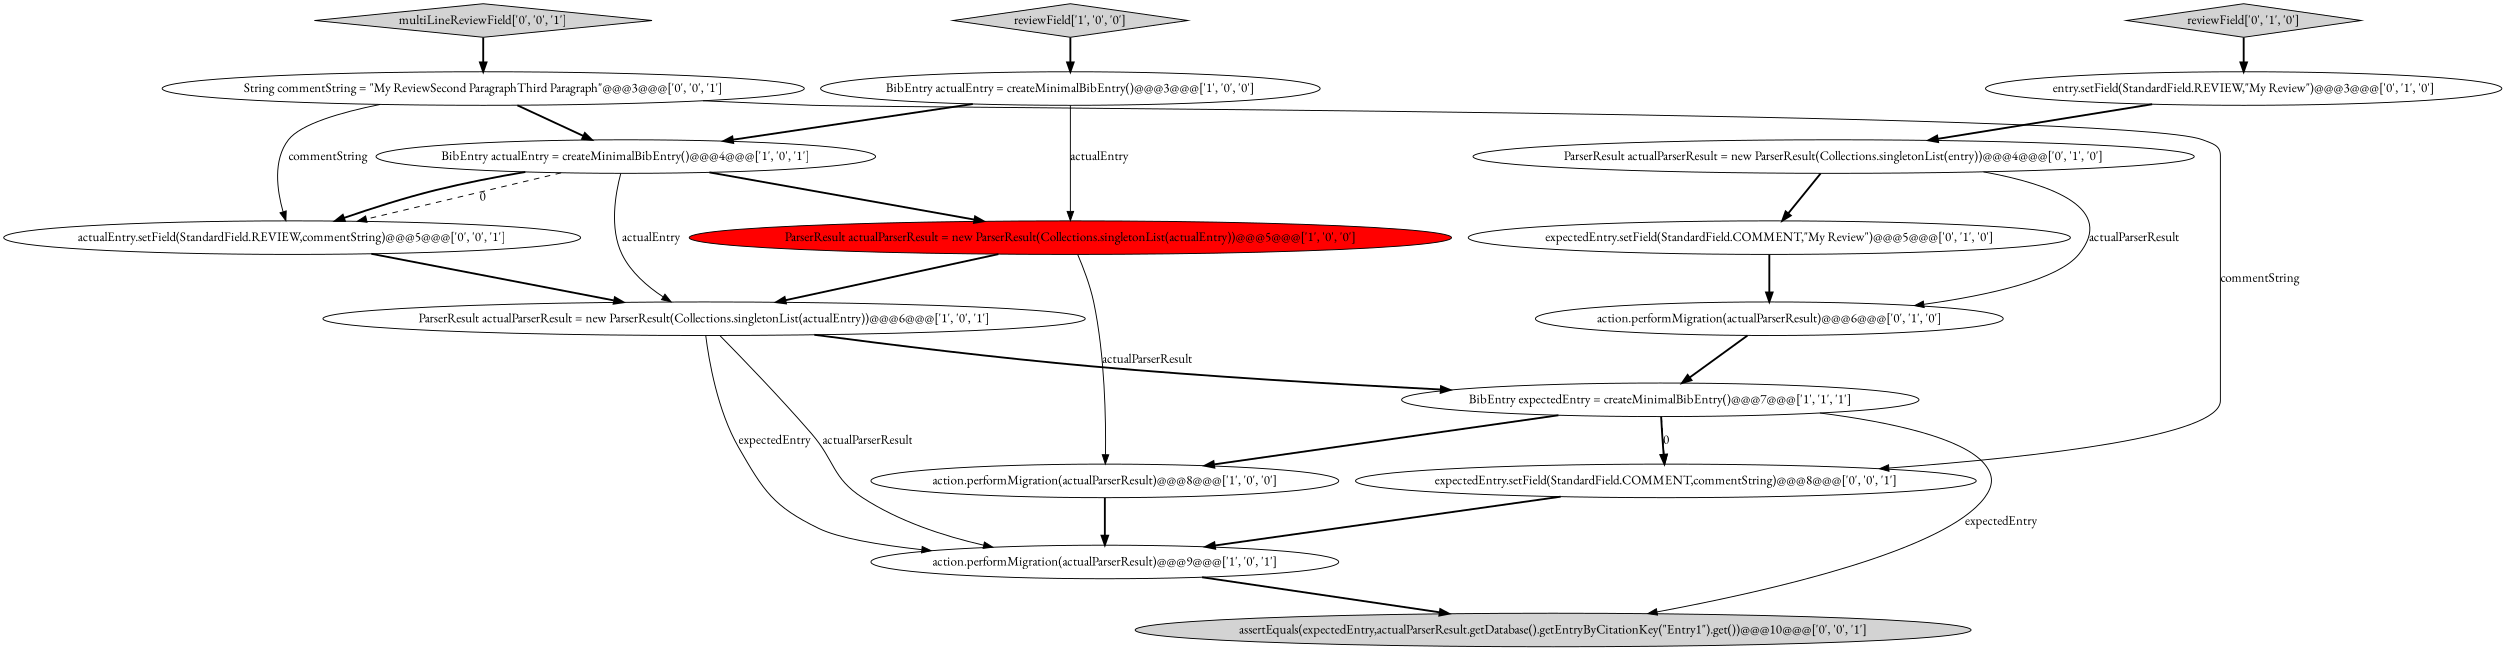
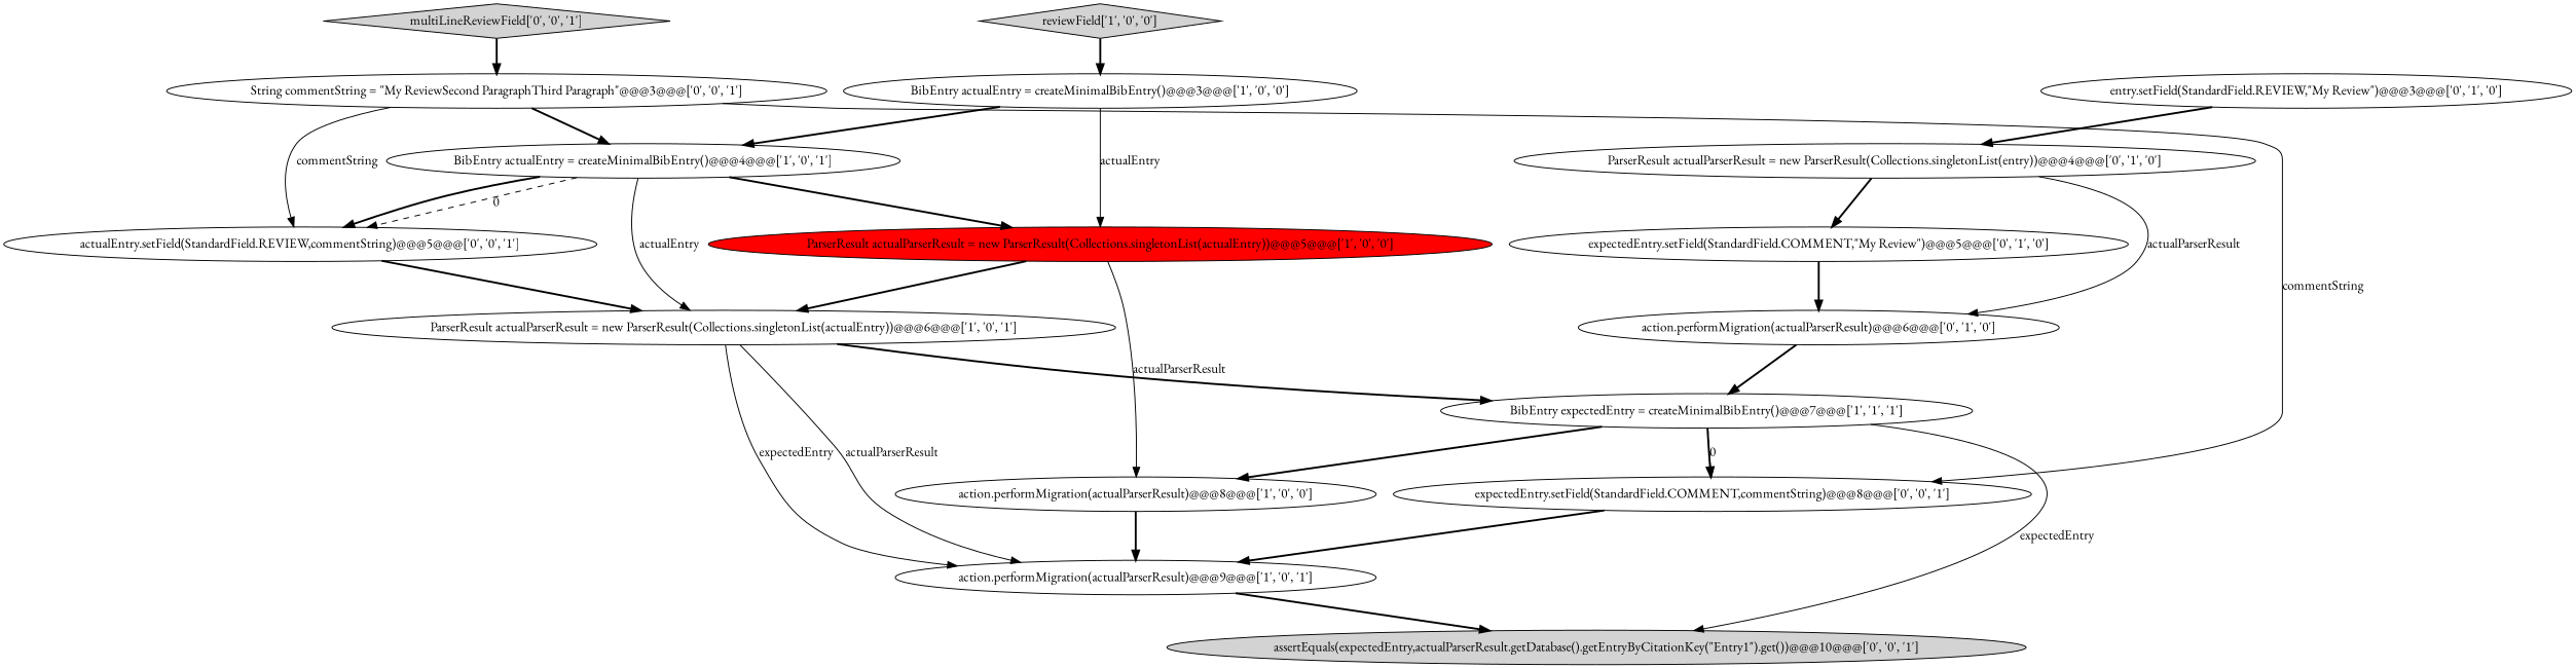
  digraph {
    fontname="EB Garamond"
    node [fillcolor=white shape=ellipse style=filled fontname="EB Garamond"]
    edge [style=bold fontname="EB Garamond"]
    n1 [label="BibEntry actualEntry = createMinimalBibEntry()@@@4@@@['1', '0', '1']"]
    n2 [label="ParserResult actualParserResult = new ParserResult(Collections.singletonList(actualEntry))@@@6@@@['1', '0', '1']"]
    n3 [label="actualEntry.setField(StandardField.REVIEW,commentString)@@@5@@@['0', '0', '1']"]
    n4 [fillcolor=red label="ParserResult actualParserResult = new ParserResult(Collections.singletonList(actualEntry))@@@5@@@['1', '0', '0']"]
    n5 [label="ParserResult actualParserResult = new ParserResult(Collections.singletonList(entry))@@@4@@@['0', '1', '0']"]
    n6 [label="expectedEntry.setField(StandardField.COMMENT,\"My Review\")@@@5@@@['0', '1', '0']"]
    n7 [label="action.performMigration(actualParserResult)@@@6@@@['0', '1', '0']"]
    n8 [label="action.performMigration(actualParserResult)@@@9@@@['1', '0', '1']"]
    n9 [label="BibEntry expectedEntry = createMinimalBibEntry()@@@7@@@['1', '1', '1']"]
    n10 [fillcolor=lightgray label="multiLineReviewField['0', '0', '1']" shape=diamond]
    n11 [label="String commentString = \"My ReviewSecond ParagraphThird Paragraph\"@@@3@@@['0', '0', '1']"]
    n12 [label="BibEntry actualEntry = createMinimalBibEntry()@@@3@@@['1', '0', '0']"]
    n13 [fillcolor=lightgray label="assertEquals(expectedEntry,actualParserResult.getDatabase().getEntryByCitationKey(\"Entry1\").get())@@@10@@@['0', '0', '1']"]
    n14 [label="entry.setField(StandardField.REVIEW,\"My Review\")@@@3@@@['0', '1', '0']"]
    n15 [label="expectedEntry.setField(StandardField.COMMENT,commentString)@@@8@@@['0', '0', '1']"]
    n16 [label="action.performMigration(actualParserResult)@@@8@@@['1', '0', '0']"]
    n17 [fillcolor=lightgray label="reviewField['1', '0', '0']" shape=diamond]
-   n18 [fillcolor=lightgray label="reviewField['0', '1', '0']" shape=diamond]
    n1 -> n2 [label=actualEntry style=solid]
    n1 -> n3 [label=0 style=dashed]
    n1 -> n3
    n1 -> n4
    n2 -> n8 [label=expectedEntry style=solid]
    n2 -> n8 [label=actualParserResult style=solid]
    n2 -> n9
    n3 -> n2
    n4 -> n2
    n4 -> n16 [label=actualParserResult style=solid]
    n5 -> n6
    n5 -> n7 [label=actualParserResult style=solid]
    n6 -> n7
    n7 -> n9
    n8 -> n13
    n9 -> n13 [label=expectedEntry style=solid]
    n9 -> n15
    n9 -> n15 [label=0 style=dashed]
    n9 -> n16
    n10 -> n11
    n11 -> n1
    n11 -> n3 [label=commentString style=solid]
    n11 -> n15 [label=commentString style=solid]
    n12 -> n1
    n12 -> n4 [label=actualEntry style=solid]
    n14 -> n5
    n15 -> n8
    n16 -> n8
    n17 -> n12
-   n18 -> n14
  }
